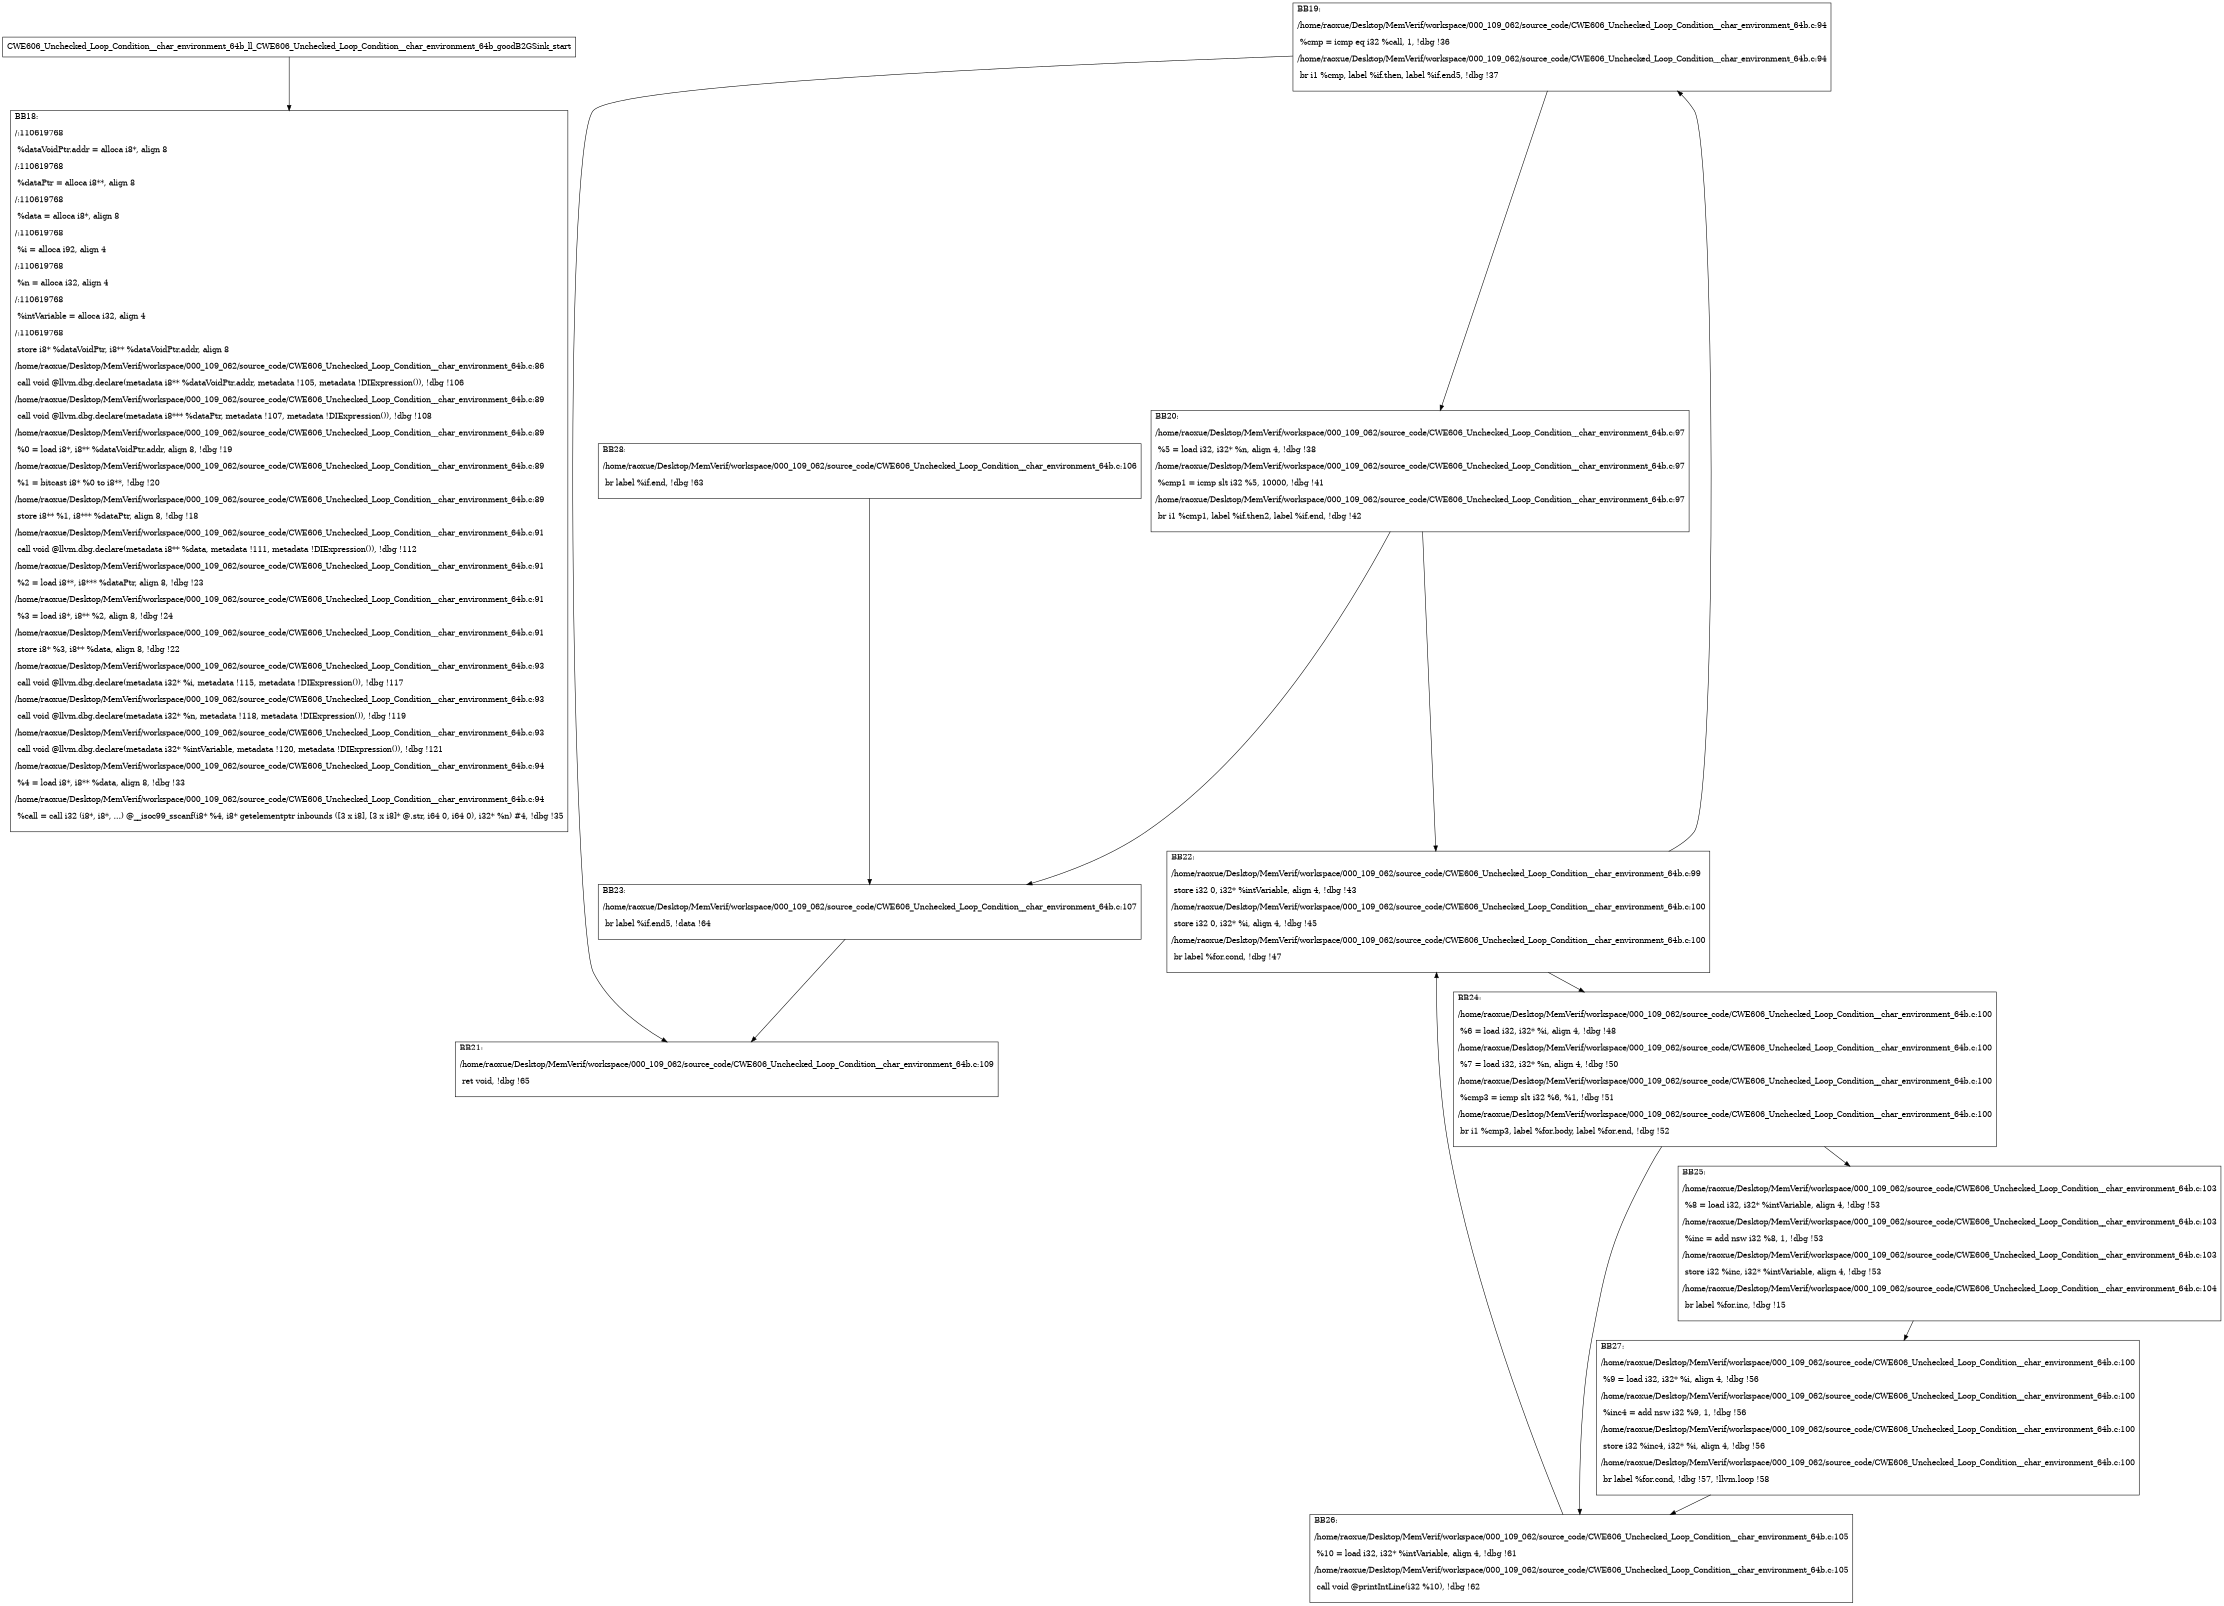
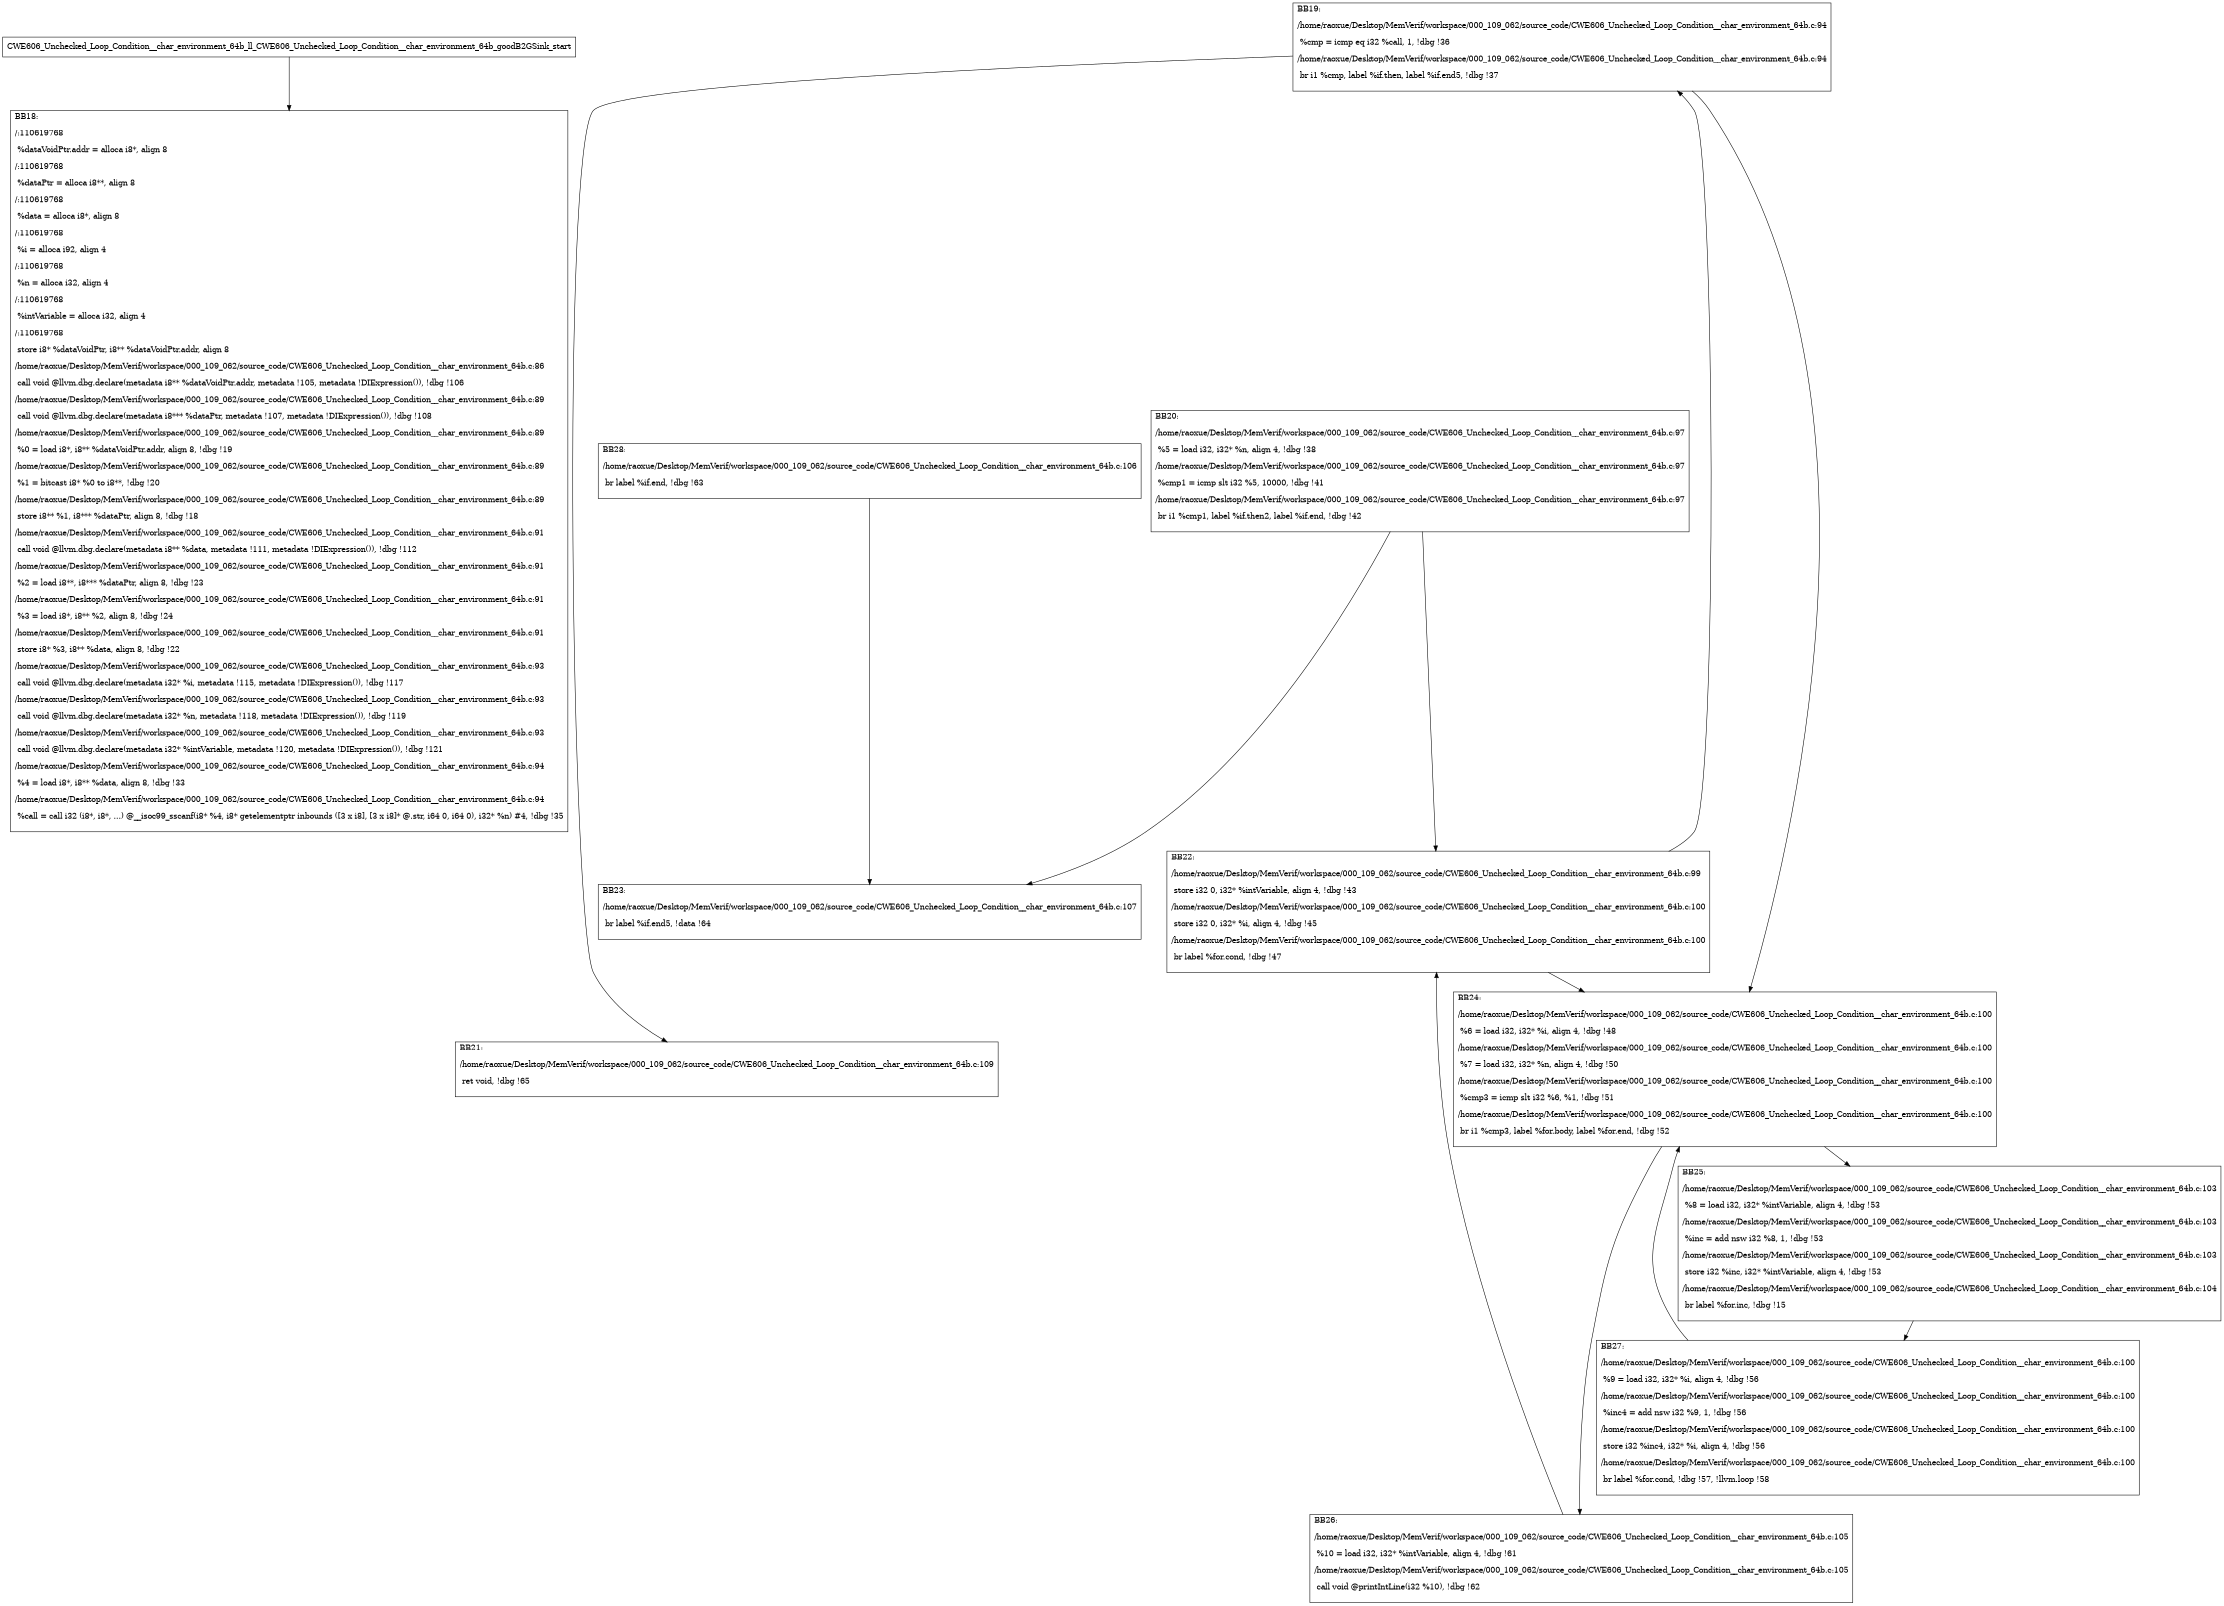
  digraph {
    node [shape=record]
    n1 [label="{CWE606_Unchecked_Loop_Condition__char_environment_64b_ll_CWE606_Unchecked_Loop_Condition__char_environment_64b_goodB2GSink_start}"]
    n2 [label="{BB18:\l\l/:110619768\l\n  %dataVoidPtr.addr = alloca i8*, align 8\l\n/:110619768\l\n  %dataPtr = alloca i8**, align 8\l\n/:110619768\l\n  %data = alloca i8*, align 8\l\n/:110619768\l\n  %i = alloca i92, align 4\l\n/:110619768\l\n  %n = alloca i32, align 4\l\n/:110619768\l\n  %intVariable = alloca i32, align 4\l\n/:110619768\l\n  store i8* %dataVoidPtr, i8** %dataVoidPtr.addr, align 8\l\n/home/raoxue/Desktop/MemVerif/workspace/000_109_062/source_code/CWE606_Unchecked_Loop_Condition__char_environment_64b.c:86\l\n  call void @llvm.dbg.declare(metadata i8** %dataVoidPtr.addr, metadata !105, metadata !DIExpression()), !dbg !106\l\n/home/raoxue/Desktop/MemVerif/workspace/000_109_062/source_code/CWE606_Unchecked_Loop_Condition__char_environment_64b.c:89\l\n  call void @llvm.dbg.declare(metadata i8*** %dataPtr, metadata !107, metadata !DIExpression()), !dbg !108\l\n/home/raoxue/Desktop/MemVerif/workspace/000_109_062/source_code/CWE606_Unchecked_Loop_Condition__char_environment_64b.c:89\l\n  %0 = load i8*, i8** %dataVoidPtr.addr, align 8, !dbg !19\l\n/home/raoxue/Desktop/MemVerif/workspace/000_109_062/source_code/CWE606_Unchecked_Loop_Condition__char_environment_64b.c:89\l\n  %1 = bitcast i8* %0 to i8**, !dbg !20\l\n/home/raoxue/Desktop/MemVerif/workspace/000_109_062/source_code/CWE606_Unchecked_Loop_Condition__char_environment_64b.c:89\l\n  store i8** %1, i8*** %dataPtr, align 8, !dbg !18\l\n/home/raoxue/Desktop/MemVerif/workspace/000_109_062/source_code/CWE606_Unchecked_Loop_Condition__char_environment_64b.c:91\l\n  call void @llvm.dbg.declare(metadata i8** %data, metadata !111, metadata !DIExpression()), !dbg !112\l\n/home/raoxue/Desktop/MemVerif/workspace/000_109_062/source_code/CWE606_Unchecked_Loop_Condition__char_environment_64b.c:91\l\n  %2 = load i8**, i8*** %dataPtr, align 8, !dbg !23\l\n/home/raoxue/Desktop/MemVerif/workspace/000_109_062/source_code/CWE606_Unchecked_Loop_Condition__char_environment_64b.c:91\l\n  %3 = load i8*, i8** %2, align 8, !dbg !24\l\n/home/raoxue/Desktop/MemVerif/workspace/000_109_062/source_code/CWE606_Unchecked_Loop_Condition__char_environment_64b.c:91\l\n  store i8* %3, i8** %data, align 8, !dbg !22\l\n/home/raoxue/Desktop/MemVerif/workspace/000_109_062/source_code/CWE606_Unchecked_Loop_Condition__char_environment_64b.c:93\l\n  call void @llvm.dbg.declare(metadata i32* %i, metadata !115, metadata !DIExpression()), !dbg !117\l\n/home/raoxue/Desktop/MemVerif/workspace/000_109_062/source_code/CWE606_Unchecked_Loop_Condition__char_environment_64b.c:93\l\n  call void @llvm.dbg.declare(metadata i32* %n, metadata !118, metadata !DIExpression()), !dbg !119\l\n/home/raoxue/Desktop/MemVerif/workspace/000_109_062/source_code/CWE606_Unchecked_Loop_Condition__char_environment_64b.c:93\l\n  call void @llvm.dbg.declare(metadata i32* %intVariable, metadata !120, metadata !DIExpression()), !dbg !121\l\n/home/raoxue/Desktop/MemVerif/workspace/000_109_062/source_code/CWE606_Unchecked_Loop_Condition__char_environment_64b.c:94\l\n  %4 = load i8*, i8** %data, align 8, !dbg !33\l\n/home/raoxue/Desktop/MemVerif/workspace/000_109_062/source_code/CWE606_Unchecked_Loop_Condition__char_environment_64b.c:94\l\n  %call = call i32 (i8*, i8*, ...) @__isoc99_sscanf(i8* %4, i8* getelementptr inbounds ([3 x i8], [3 x i8]* @.str, i64 0, i64 0), i32* %n) #4, !dbg !35\l\n}"]
    n3 [label="{BB19:\l\l/home/raoxue/Desktop/MemVerif/workspace/000_109_062/source_code/CWE606_Unchecked_Loop_Condition__char_environment_64b.c:94\l\n  %cmp = icmp eq i32 %call, 1, !dbg !36\l\n/home/raoxue/Desktop/MemVerif/workspace/000_109_062/source_code/CWE606_Unchecked_Loop_Condition__char_environment_64b.c:94\l\n  br i1 %cmp, label %if.then, label %if.end5, !dbg !37\l\n}"]
    n4 [label="{BB20:\l\l/home/raoxue/Desktop/MemVerif/workspace/000_109_062/source_code/CWE606_Unchecked_Loop_Condition__char_environment_64b.c:97\l\n  %5 = load i32, i32* %n, align 4, !dbg !38\l\n/home/raoxue/Desktop/MemVerif/workspace/000_109_062/source_code/CWE606_Unchecked_Loop_Condition__char_environment_64b.c:97\l\n  %cmp1 = icmp slt i32 %5, 10000, !dbg !41\l\n/home/raoxue/Desktop/MemVerif/workspace/000_109_062/source_code/CWE606_Unchecked_Loop_Condition__char_environment_64b.c:97\l\n  br i1 %cmp1, label %if.then2, label %if.end, !dbg !42\l\n}"]
    n5 [label="{BB21:\l\l/home/raoxue/Desktop/MemVerif/workspace/000_109_062/source_code/CWE606_Unchecked_Loop_Condition__char_environment_64b.c:109\l\n  ret void, !dbg !65\l\n}"]
    n6 [label="{BB22:\l\l/home/raoxue/Desktop/MemVerif/workspace/000_109_062/source_code/CWE606_Unchecked_Loop_Condition__char_environment_64b.c:99\l\n  store i32 0, i32* %intVariable, align 4, !dbg !43\l\n/home/raoxue/Desktop/MemVerif/workspace/000_109_062/source_code/CWE606_Unchecked_Loop_Condition__char_environment_64b.c:100\l\n  store i32 0, i32* %i, align 4, !dbg !45\l\n/home/raoxue/Desktop/MemVerif/workspace/000_109_062/source_code/CWE606_Unchecked_Loop_Condition__char_environment_64b.c:100\l\n  br label %for.cond, !dbg !47\l\n}"]
    n7 [label="{BB23:\l\l/home/raoxue/Desktop/MemVerif/workspace/000_109_062/source_code/CWE606_Unchecked_Loop_Condition__char_environment_64b.c:107\l\n  br label %if.end5, !data !64\l\n}"]
    n8 [label="{BB24:\l\l/home/raoxue/Desktop/MemVerif/workspace/000_109_062/source_code/CWE606_Unchecked_Loop_Condition__char_environment_64b.c:100\l\n  %6 = load i32, i32* %i, align 4, !dbg !48\l\n/home/raoxue/Desktop/MemVerif/workspace/000_109_062/source_code/CWE606_Unchecked_Loop_Condition__char_environment_64b.c:100\l\n  %7 = load i32, i32* %n, align 4, !dbg !50\l\n/home/raoxue/Desktop/MemVerif/workspace/000_109_062/source_code/CWE606_Unchecked_Loop_Condition__char_environment_64b.c:100\l\n  %cmp3 = icmp slt i32 %6, %1, !dbg !51\l\n/home/raoxue/Desktop/MemVerif/workspace/000_109_062/source_code/CWE606_Unchecked_Loop_Condition__char_environment_64b.c:100\l\n  br i1 %cmp3, label %for.body, label %for.end, !dbg !52\l\n}"]
    n9 [label="{BB25:\l\l/home/raoxue/Desktop/MemVerif/workspace/000_109_062/source_code/CWE606_Unchecked_Loop_Condition__char_environment_64b.c:103\l\n  %8 = load i32, i32* %intVariable, align 4, !dbg !53\l\n/home/raoxue/Desktop/MemVerif/workspace/000_109_062/source_code/CWE606_Unchecked_Loop_Condition__char_environment_64b.c:103\l\n  %inc = add nsw i32 %8, 1, !dbg !53\l\n/home/raoxue/Desktop/MemVerif/workspace/000_109_062/source_code/CWE606_Unchecked_Loop_Condition__char_environment_64b.c:103\l\n  store i32 %inc, i32* %intVariable, align 4, !dbg !53\l\n/home/raoxue/Desktop/MemVerif/workspace/000_109_062/source_code/CWE606_Unchecked_Loop_Condition__char_environment_64b.c:104\l\n  br label %for.inc, !dbg !15\l\n}"]
    n10 [label="{BB26:\l\l/home/raoxue/Desktop/MemVerif/workspace/000_109_062/source_code/CWE606_Unchecked_Loop_Condition__char_environment_64b.c:105\l\n  %10 = load i32, i32* %intVariable, align 4, !dbg !61\l\n/home/raoxue/Desktop/MemVerif/workspace/000_109_062/source_code/CWE606_Unchecked_Loop_Condition__char_environment_64b.c:105\l\n  call void @printIntLine(i32 %10), !dbg !62\l\n}"]
    n11 [label="{BB27:\l\l/home/raoxue/Desktop/MemVerif/workspace/000_109_062/source_code/CWE606_Unchecked_Loop_Condition__char_environment_64b.c:100\l\n  %9 = load i32, i32* %i, align 4, !dbg !56\l\n/home/raoxue/Desktop/MemVerif/workspace/000_109_062/source_code/CWE606_Unchecked_Loop_Condition__char_environment_64b.c:100\l\n  %inc4 = add nsw i32 %9, 1, !dbg !56\l\n/home/raoxue/Desktop/MemVerif/workspace/000_109_062/source_code/CWE606_Unchecked_Loop_Condition__char_environment_64b.c:100\l\n  store i32 %inc4, i32* %i, align 4, !dbg !56\l\n/home/raoxue/Desktop/MemVerif/workspace/000_109_062/source_code/CWE606_Unchecked_Loop_Condition__char_environment_64b.c:100\l\n  br label %for.cond, !dbg !57, !llvm.loop !58\l\n}"]
    n12 [label="{BB28:\l\l/home/raoxue/Desktop/MemVerif/workspace/000_109_062/source_code/CWE606_Unchecked_Loop_Condition__char_environment_64b.c:106\l\n  br label %if.end, !dbg !63\l\n}"]
    n1 -> n2
-   n3 -> n4
+   n3 -> n8
    n3 -> n5
    n4 -> n6
    n4 -> n7
    n6 -> n3
    n6 -> n8
-   n7 -> n5
    n8 -> n9
    n8 -> n10
    n9 -> n11
    n10 -> n6
-   n11 -> n10
+   n11 -> n8
    n12 -> n7
  }
